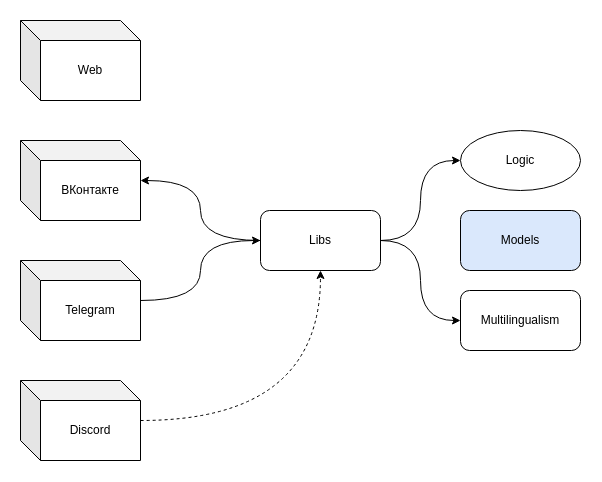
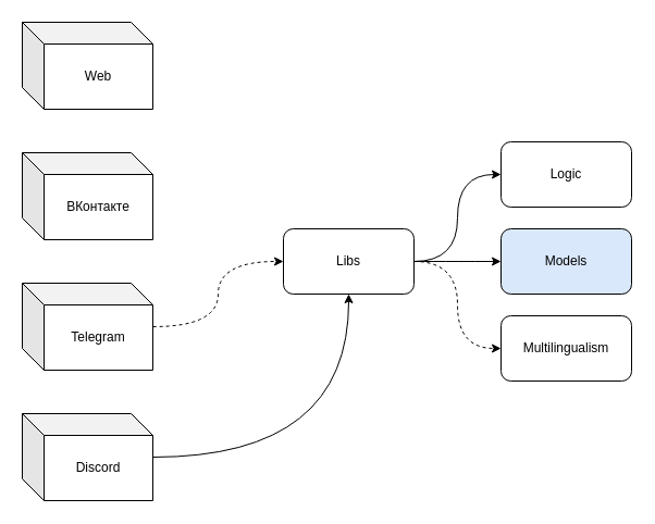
  <mxCell id="0" />
  <mxCell id="1" parent="0" />
  <mxCell id="2" value="ВКонтакте" style="shape=cube;whiteSpace=wrap;html=1;boundedLbl=1;backgroundOutline=1;darkOpacity=0.05;darkOpacity2=0.1;" vertex="1" parent="1"><mxGeometry x="20" y="140" width="120" height="80" as="geometry" /></mxCell>
- <mxCell id="3" style="edgeStyle=orthogonalEdgeStyle;curved=1;rounded=0;orthogonalLoop=1;jettySize=auto;html=1;" edge="1" parent="1" source="4" target="11"><mxGeometry relative="1" as="geometry" /></mxCell>
+ <mxCell id="3" style="edgeStyle=orthogonalEdgeStyle;curved=1;rounded=0;orthogonalLoop=1;jettySize=auto;html=1;dashed=1;" edge="1" parent="1" source="4" target="11"><mxGeometry relative="1" as="geometry" /></mxCell>
  <mxCell id="4" value="Telegram" style="shape=cube;whiteSpace=wrap;html=1;boundedLbl=1;backgroundOutline=1;darkOpacity=0.05;darkOpacity2=0.1;" vertex="1" parent="1"><mxGeometry x="20" y="260" width="120" height="80" as="geometry" /></mxCell>
- <mxCell id="5" style="edgeStyle=orthogonalEdgeStyle;curved=1;rounded=0;orthogonalLoop=1;jettySize=auto;html=1;dashed=1;" edge="1" parent="1" source="6" target="11"><mxGeometry relative="1" as="geometry" /></mxCell>
+ <mxCell id="5" style="edgeStyle=orthogonalEdgeStyle;curved=1;rounded=0;orthogonalLoop=1;jettySize=auto;html=1;" edge="1" parent="1" source="6" target="11"><mxGeometry relative="1" as="geometry" /></mxCell>
  <mxCell id="6" value="Discord" style="shape=cube;whiteSpace=wrap;html=1;boundedLbl=1;backgroundOutline=1;darkOpacity=0.05;darkOpacity2=0.1;" vertex="1" parent="1"><mxGeometry x="20" y="380" width="120" height="80" as="geometry" /></mxCell>
  <mxCell id="7" value="Web" style="shape=cube;whiteSpace=wrap;html=1;boundedLbl=1;backgroundOutline=1;darkOpacity=0.05;darkOpacity2=0.1;" vertex="1" parent="1"><mxGeometry x="20" y="20" width="120" height="80" as="geometry" /></mxCell>
  <mxCell id="8" style="edgeStyle=orthogonalEdgeStyle;curved=1;rounded=0;orthogonalLoop=1;jettySize=auto;html=1;entryX=0;entryY=0.5;entryDx=0;entryDy=0;" edge="1" parent="1" source="11" target="12"><mxGeometry relative="1" as="geometry" /></mxCell>
- <mxCell id="9" style="edgeStyle=orthogonalEdgeStyle;curved=1;rounded=0;orthogonalLoop=1;jettySize=auto;html=1;" edge="1" parent="1" source="11" target="2"><mxGeometry relative="1" as="geometry" /></mxCell>
- <mxCell id="10" style="edgeStyle=orthogonalEdgeStyle;curved=1;rounded=0;orthogonalLoop=1;jettySize=auto;html=1;entryX=0;entryY=0.5;entryDx=0;entryDy=0;" edge="1" parent="1" source="11" target="14"><mxGeometry relative="1" as="geometry" /></mxCell>
+ <mxCell id="9" style="edgeStyle=orthogonalEdgeStyle;curved=1;rounded=0;orthogonalLoop=1;jettySize=auto;html=1;entryX=0;entryY=0.5;entryDx=0;entryDy=0;" edge="1" parent="1" source="11" target="13"><mxGeometry relative="1" as="geometry" /></mxCell>
+ <mxCell id="10" style="edgeStyle=orthogonalEdgeStyle;curved=1;rounded=0;orthogonalLoop=1;jettySize=auto;html=1;entryX=0;entryY=0.5;entryDx=0;entryDy=0;dashed=1;" edge="1" parent="1" source="11" target="14"><mxGeometry relative="1" as="geometry" /></mxCell>
  <mxCell id="11" value="Libs" style="rounded=1;whiteSpace=wrap;html=1;" vertex="1" parent="1"><mxGeometry x="260" y="210" width="120" height="60" as="geometry" /></mxCell>
- <mxCell id="12" value="Logic" style="ellipse;whiteSpace=wrap;html=1;" vertex="1" parent="1"><mxGeometry x="460" y="130" width="120" height="60" as="geometry" /></mxCell>
+ <mxCell id="12" value="Logic" style="rounded=1;whiteSpace=wrap;html=1;" vertex="1" parent="1"><mxGeometry x="460" y="130" width="120" height="60" as="geometry" /></mxCell>
  <mxCell id="13" value="Models" style="rounded=1;whiteSpace=wrap;html=1;fillColor=#dae8fc;" vertex="1" parent="1"><mxGeometry x="460" y="210" width="120" height="60" as="geometry" /></mxCell>
  <mxCell id="14" value="Multilingualism" style="rounded=1;whiteSpace=wrap;html=1;" vertex="1" parent="1"><mxGeometry x="460" y="290" width="120" height="60" as="geometry" /></mxCell>
